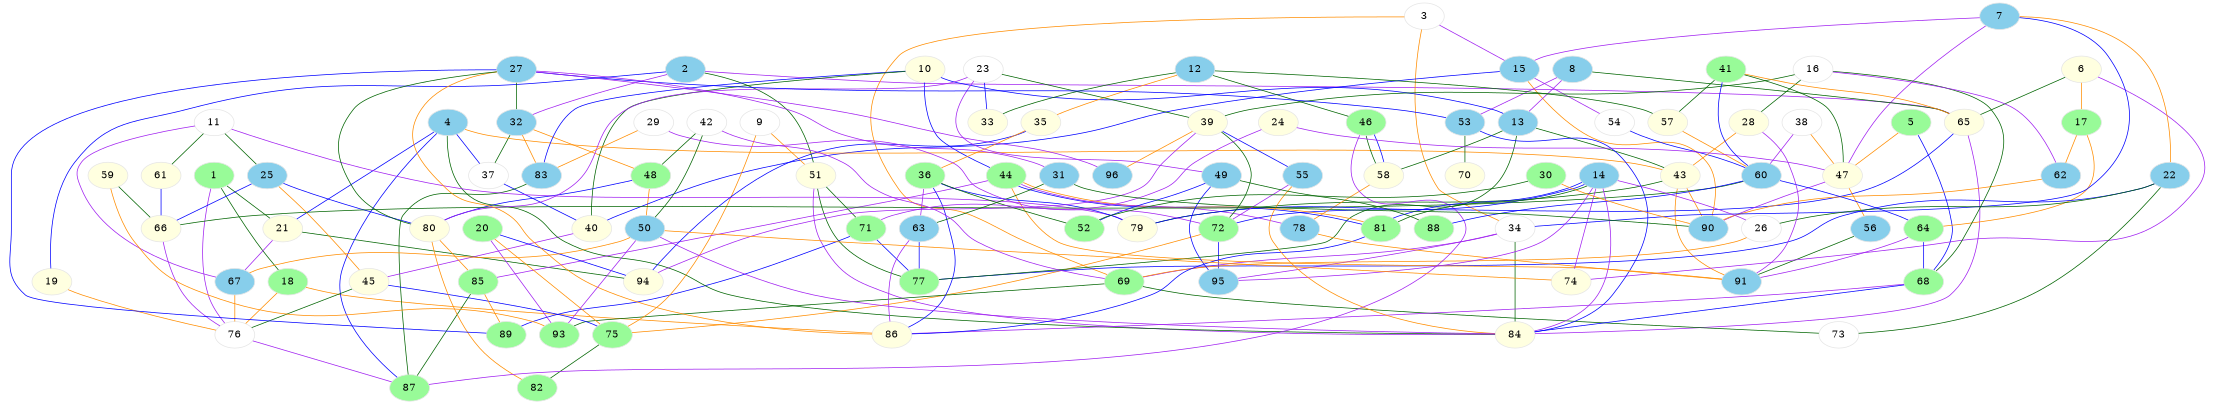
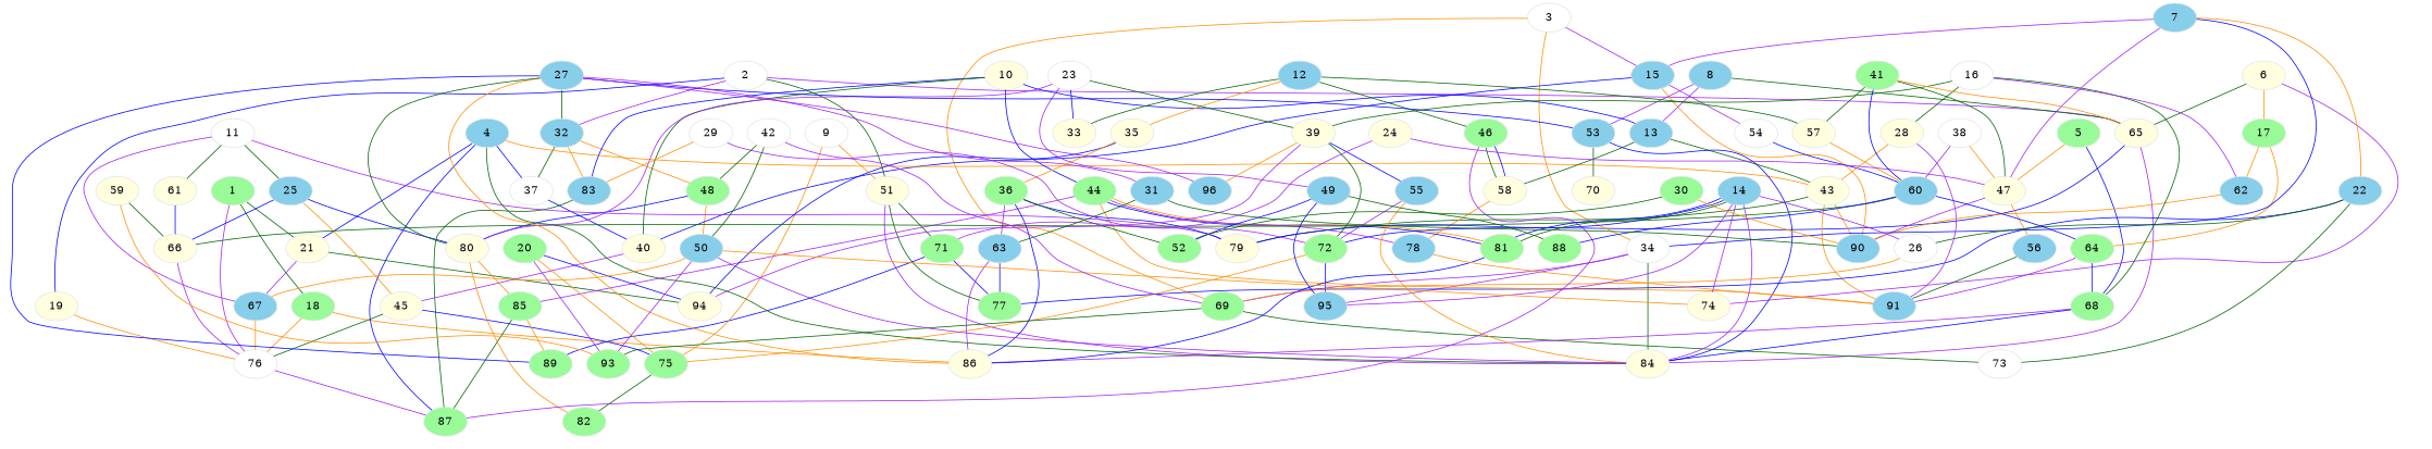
  graph {
    node [color=gray90 fillcolor=skyblue style=filled]
    edge [color=darkgreen]
    1 [fillcolor=palegreen]
    18 [fillcolor=palegreen]
    21 [fillcolor=lightyellow]
    76 [fillcolor=white]
    86 [fillcolor=lightyellow]
    67
    94 [fillcolor=lightyellow]
    87 [fillcolor=palegreen]
    19 [fillcolor=lightyellow]
-   2
+   2 [fillcolor=white]
    32
    51 [fillcolor=lightyellow]
    65 [fillcolor=lightyellow]
    37 [fillcolor=white]
    83
    48 [fillcolor=palegreen]
    84 [fillcolor=lightyellow]
    77 [fillcolor=palegreen]
    71 [fillcolor=palegreen]
    72 [fillcolor=palegreen]
    3 [fillcolor=white]
    15
    34 [fillcolor=white]
    69 [fillcolor=palegreen]
    40 [fillcolor=lightyellow]
    54 [fillcolor=white]
    90
    95
    93 [fillcolor=palegreen]
    73 [fillcolor=white]
    4
    43 [fillcolor=lightyellow]
    79 [fillcolor=lightyellow]
    91
    5 [fillcolor=palegreen]
    47 [fillcolor=lightyellow]
    68 [fillcolor=palegreen]
    56
    6 [fillcolor=lightyellow]
    17 [fillcolor=palegreen]
    74 [fillcolor=lightyellow]
    62
    64 [fillcolor=palegreen]
    7
    22
    26 [fillcolor=white]
    8
    13
    53
    58 [fillcolor=lightyellow]
    70 [fillcolor=lightyellow]
    9 [fillcolor=white]
    75 [fillcolor=palegreen]
    82 [fillcolor=palegreen]
    10 [fillcolor=lightyellow]
    44 [fillcolor=palegreen]
    45 [fillcolor=lightyellow]
    81 [fillcolor=palegreen]
    78
    85 [fillcolor=palegreen]
    11 [fillcolor=white]
    25
    61 [fillcolor=lightyellow]
    80 [fillcolor=lightyellow]
    66 [fillcolor=lightyellow]
    33 [fillcolor=lightyellow]
    12
    35 [fillcolor=lightyellow]
    46 [fillcolor=palegreen]
    57 [fillcolor=lightyellow]
    36 [fillcolor=palegreen]
    60
    14
    16 [fillcolor=white]
    28 [fillcolor=lightyellow]
    39 [fillcolor=lightyellow]
    n77 [label=96]
    55
    20 [fillcolor=palegreen]
    23 [fillcolor=white]
    49
    52 [fillcolor=palegreen]
    88 [fillcolor=palegreen]
    24 [fillcolor=lightyellow]
    89 [fillcolor=palegreen]
    27
    31
    63
    29 [fillcolor=white]
    30 [fillcolor=palegreen]
    50
    38 [fillcolor=white]
    41 [fillcolor=palegreen]
    42 [fillcolor=white]
    59 [fillcolor=lightyellow]
    1 -- 18
    1 -- 21
    1 -- 76 [color=purple]
    18 -- 76 [color=darkorange]
    18 -- 86 [color=darkorange]
    21 -- 67 [color=purple]
    21 -- 94
    76 -- 87 [color=purple]
    67 -- 76 [color=darkorange]
    19 -- 76 [color=darkorange]
    2 -- 19 [color=blue]
    2 -- 32 [color=purple]
    2 -- 51
    2 -- 65 [color=purple]
    32 -- 37
    32 -- 83 [color=darkorange]
    32 -- 48 [color=darkorange]
    51 -- 84 [color=purple]
    51 -- 77
    51 -- 71
    65 -- 84 [color=purple]
    65 -- 72 [color=blue]
    37 -- 40 [color=blue]
    83 -- 87
    48 -- 80 [color=blue]
    48 -- 50 [color=darkorange]
    71 -- 77 [color=blue]
    71 -- 89 [color=blue]
    72 -- 95 [color=blue]
    72 -- 75 [color=darkorange]
    3 -- 15 [color=purple]
    3 -- 34 [color=darkorange]
    3 -- 69 [color=darkorange]
    15 -- 40 [color=blue]
    15 -- 54 [color=purple]
    15 -- 90 [color=darkorange]
    34 -- 84
    34 -- 69 [color=purple]
    34 -- 95 [color=purple]
    69 -- 93
    69 -- 73
    40 -- 45 [color=purple]
    54 -- 60 [color=blue]
    4 -- 21 [color=blue]
    4 -- 87 [color=blue]
    4 -- 37 [color=blue]
    4 -- 84
    4 -- 43 [color=darkorange]
    43 -- 90 [color=darkorange]
    43 -- 79
    43 -- 91 [color=darkorange]
    5 -- 47 [color=darkorange]
    5 -- 68 [color=blue]
    47 -- 90 [color=purple]
    47 -- 56 [color=darkorange]
    68 -- 86 [color=purple]
    68 -- 84 [color=blue]
    56 -- 91
    6 -- 65
    6 -- 17 [color=darkorange]
    6 -- 74 [color=purple]
    17 -- 62 [color=darkorange]
    17 -- 64 [color=darkorange]
    62 -- 90 [color=darkorange]
    64 -- 91 [color=purple]
    64 -- 68 [color=blue]
    7 -- 15 [color=purple]
    7 -- 34 [color=blue]
    7 -- 47 [color=purple]
    7 -- 22 [color=darkorange]
    22 -- 77 [color=blue]
    22 -- 73
    22 -- 26
    26 -- 69 [color=darkorange]
    8 -- 65
    8 -- 13 [color=purple]
    8 -- 53 [color=purple]
-   13 -- 77
    13 -- 43
    13 -- 58
    53 -- 84 [color=blue]
    53 -- 70
    58 -- 78 [color=darkorange]
    9 -- 51 [color=darkorange]
    9 -- 75 [color=darkorange]
    75 -- 82
    10 -- 83 [color=blue]
    10 -- 40
    10 -- 13 [color=blue]
    10 -- 44 [color=blue]
    44 -- 91 [color=darkorange]
    44 -- 81 [color=blue]
    44 -- 81 [color=darkorange]
    44 -- 78 [color=purple]
    44 -- 85 [color=purple]
    45 -- 76
    45 -- 75 [color=blue]
    81 -- 86 [color=blue]
    78 -- 91 [color=darkorange]
    85 -- 87
    85 -- 89 [color=darkorange]
    11 -- 67 [color=purple]
    11 -- 79 [color=purple]
    11 -- 25
    11 -- 61
    25 -- 45 [color=darkorange]
    25 -- 80 [color=blue]
    25 -- 66 [color=blue]
    61 -- 66 [color=blue]
    80 -- 82 [color=darkorange]
    80 -- 85 [color=darkorange]
    66 -- 76 [color=purple]
    12 -- 33
    12 -- 35 [color=darkorange]
    12 -- 46
    12 -- 57
    35 -- 94 [color=blue]
    35 -- 36 [color=darkorange]
    46 -- 87 [color=purple]
    46 -- 58
    46 -- 58 [color=blue]
    57 -- 60 [color=darkorange]
    36 -- 86 [color=blue]
    36 -- 79 [color=blue]
    36 -- 52
    36 -- 63 [color=purple]
    60 -- 64 [color=blue]
    60 -- 66
    60 -- 88 [color=blue]
    14 -- 84 [color=purple]
    14 -- 95 [color=purple]
    14 -- 79 [color=blue]
    14 -- 74 [color=purple]
    14 -- 26 [color=purple]
    14 -- 81 [color=blue]
    14 -- 81
    16 -- 68
    16 -- 62 [color=purple]
    16 -- 28
    16 -- 39
    28 -- 43 [color=darkorange]
    28 -- 91 [color=purple]
    39 -- 94 [color=purple]
    39 -- 72
    39 -- n77 [color=darkorange]
    39 -- 55 [color=blue]
    55 -- 84 [color=darkorange]
    55 -- 72 [color=purple]
    20 -- 94 [color=blue]
    20 -- 93 [color=purple]
    20 -- 75 [color=darkorange]
    23 -- 80 [color=purple]
    23 -- 33 [color=blue]
    23 -- 39
    23 -- 49 [color=purple]
    49 -- 95 [color=blue]
    49 -- 52 [color=blue]
    49 -- 88
    24 -- 71 [color=purple]
    24 -- 47 [color=purple]
    27 -- 86 [color=darkorange]
    27 -- 32
    27 -- 53 [color=blue]
    27 -- 80
    27 -- n77 [color=purple]
    27 -- 89 [color=blue]
    27 -- 31 [color=purple]
    31 -- 90
    31 -- 63
    63 -- 86 [color=purple]
    63 -- 77 [color=blue]
    29 -- 83 [color=darkorange]
    29 -- 72 [color=purple]
    30 -- 90 [color=darkorange]
    30 -- 52
    50 -- 67 [color=darkorange]
    50 -- 84 [color=purple]
    50 -- 93 [color=purple]
    50 -- 74 [color=darkorange]
    38 -- 47 [color=darkorange]
    38 -- 60 [color=purple]
    41 -- 65 [color=darkorange]
    41 -- 47
    41 -- 57
    41 -- 60 [color=blue]
    42 -- 48
    42 -- 69 [color=purple]
    42 -- 50
    59 -- 93 [color=darkorange]
    59 -- 66
  }
